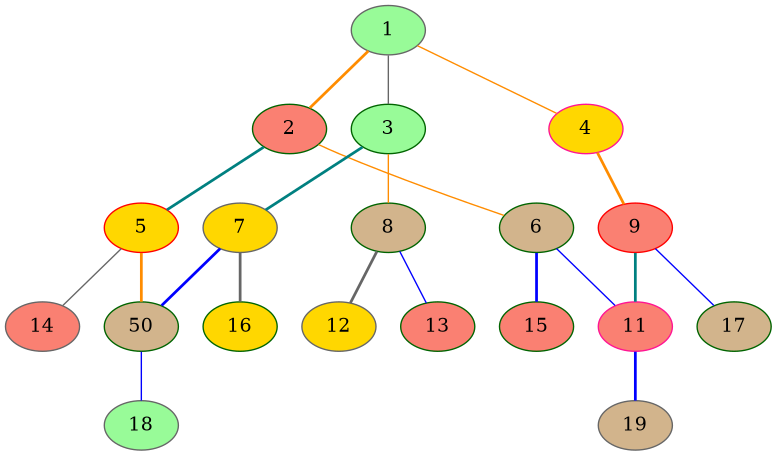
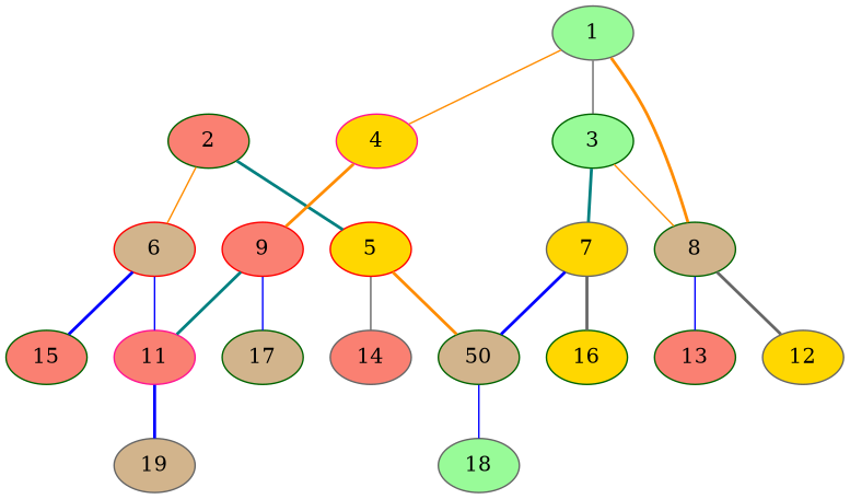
  graph {
    node [chem=C color=darkgreen fillcolor=salmon style=filled]
    edge [color=blue style=bold valence=1]
    1 [color=gray40 fillcolor=palegreen]
    2
    3 [fillcolor=palegreen]
    4 [chem=N color=deeppink fillcolor=gold]
    5 [color=red fillcolor=gold]
-   6 [fillcolor=tan]
+   6 [color=red fillcolor=tan]
    7 [color=gray40 fillcolor=gold]
    8 [chem=N fillcolor=tan]
    9 [color=red]
    n10 [fillcolor=tan label=50]
    14 [chem=H color=gray40]
    11 [color=deeppink]
    15 [chem=H]
    16 [chem=H fillcolor=gold]
    12 [chem=O color=gray40 fillcolor=gold]
    13 [chem=O]
    17 [chem=H fillcolor=tan]
    18 [chem=H color=gray40 fillcolor=palegreen]
    19 [chem=H color=gray40 fillcolor=tan]
-   1 -- 2 [color=darkorange]
+   1 -- 8 [color=darkorange]
    1 -- 3 [color=gray40 style=solid]
    1 -- 4 [color=darkorange style=solid valence=2]
    2 -- 5 [color=teal]
    2 -- 6 [color=darkorange style=solid valence=2]
    3 -- 7 [color=teal valence=2]
    3 -- 8 [color=darkorange style=solid]
    4 -- 9 [color=darkorange]
    5 -- n10 [color=darkorange valence=2]
    5 -- 14 [color=gray40 style=solid]
    6 -- 11 [style=solid]
    6 -- 15
    7 -- n10
    7 -- 16 [color=gray40]
    8 -- 12 [color=gray40 valence=2]
    8 -- 13 [style=solid]
    9 -- 11 [color=teal valence=2]
    9 -- 17 [style=solid]
    n10 -- 18 [style=solid]
    11 -- 19
  }
